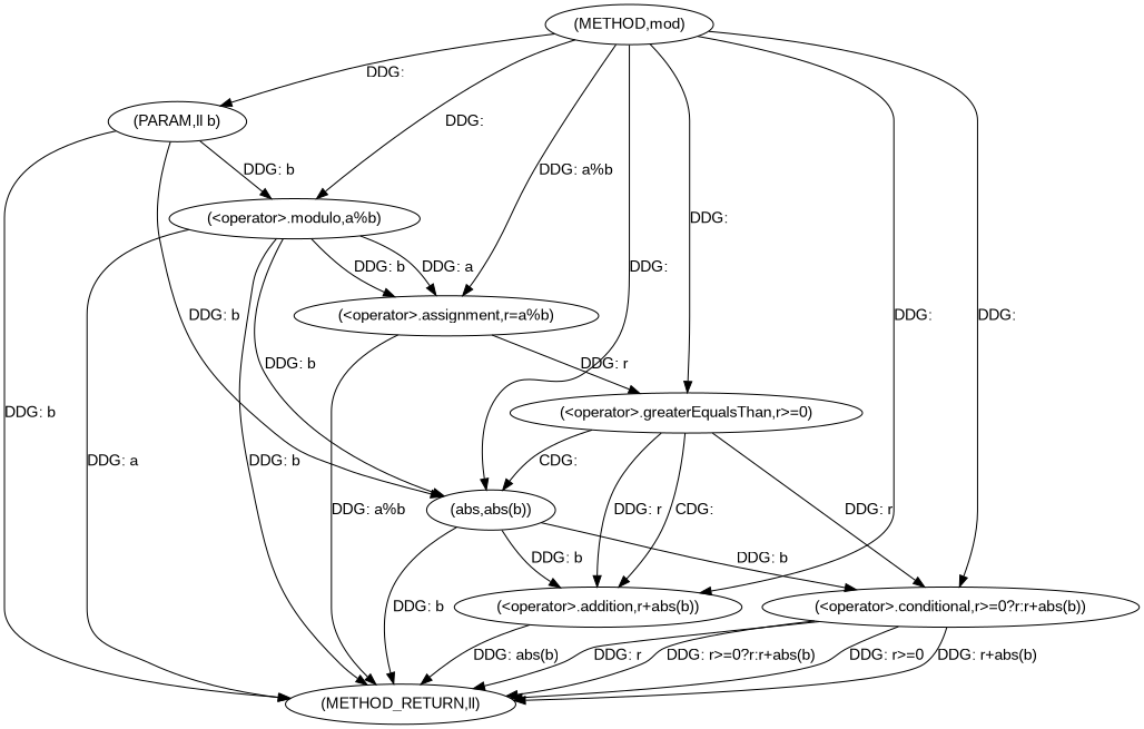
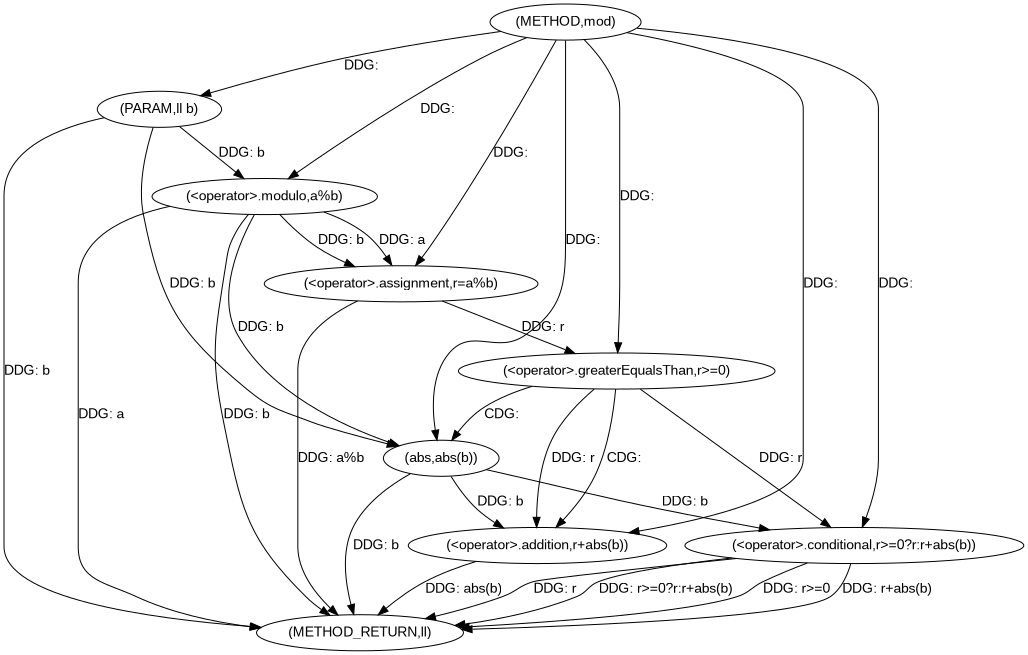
  digraph {
    fontname="Liberation Sans"
    node [fontname="Liberation Sans"]
    edge [fontname="Liberation Sans"]
    n1 [label="(METHOD,mod)"]
    n2 [label="(PARAM,ll b)"]
    n3 [label="(<operator>.assignment,r=a%b)"]
    n4 [label="(<operator>.conditional,r>=0?r:r+abs(b))"]
    n5 [label="(<operator>.modulo,a%b)"]
    n6 [label="(<operator>.greaterEqualsThan,r>=0)"]
    n7 [label="(<operator>.addition,r+abs(b))"]
    n8 [label="(abs,abs(b))"]
    n9 [label="(METHOD_RETURN,ll)"]
    n1 -> n2 [label="DDG: "]
-   n1 -> n3 [label="DDG: a%b"]
+   n1 -> n3 [label="DDG: "]
    n1 -> n4 [label="DDG: "]
    n1 -> n5 [label="DDG: "]
    n1 -> n6 [label="DDG: "]
    n1 -> n7 [label="DDG: "]
    n1 -> n8 [label="DDG: "]
    n2 -> n5 [label="DDG: b"]
    n2 -> n8 [label="DDG: b"]
    n2 -> n9 [label="DDG: b"]
    n3 -> n6 [label="DDG: r"]
    n3 -> n9 [label="DDG: a%b"]
    n4 -> n9 [label="DDG: r>=0"]
    n4 -> n9 [label="DDG: r+abs(b)"]
    n4 -> n9 [label="DDG: r"]
    n4 -> n9 [label="DDG: r>=0?r:r+abs(b)"]
    n5 -> n3 [label="DDG: b"]
    n5 -> n3 [label="DDG: a"]
    n5 -> n8 [label="DDG: b"]
    n5 -> n9 [label="DDG: a"]
    n5 -> n9 [label="DDG: b"]
    n6 -> n4 [label="DDG: r"]
    n6 -> n7 [label="DDG: r"]
    n6 -> n7 [label="CDG: "]
    n6 -> n8 [label="CDG: "]
    n7 -> n9 [label="DDG: abs(b)"]
    n8 -> n4 [label="DDG: b"]
    n8 -> n7 [label="DDG: b"]
    n8 -> n9 [label="DDG: b"]
  }
